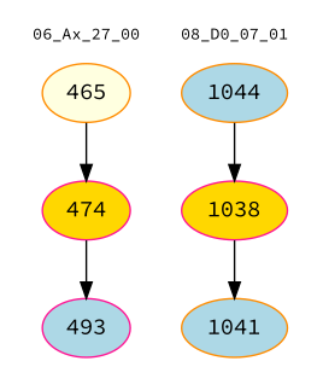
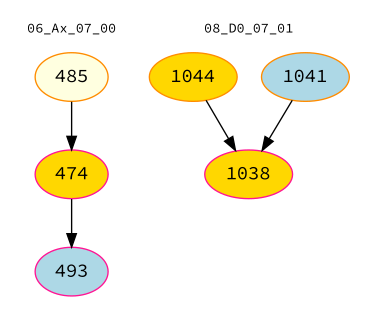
  digraph {
    fontname="Source Code Pro"
    node [color=darkorange fillcolor=gold fontname="Source Code Pro" style=filled]
    edge [color=black fontname="Source Code Pro"]
-   n1 [fillcolor=lightyellow label=465]
+   n1 [fillcolor=lightyellow label=485]
    n2 [color=deeppink label=474]
    n3 [color=deeppink fillcolor=lightblue label=493]
    n4 [fillcolor=lightblue label=1041]
    n5 [color=deeppink label=1038]
-   n6 [fillcolor=lightblue label=1044]
+   n6 [label=1044]
    subgraph cluster_1 {
      color=white
      fontsize=10
-     label="06_Ax_27_00"
+     label="06_Ax_07_00"
      n1
      n2
      n3
    }
    subgraph cluster_2 {
      color=white
      fontsize=10
      label="08_D0_07_01"
      n4
      n5
      n6
    }
    n1 -> n2
    n2 -> n3
-   n5 -> n4
+   n4 -> n5
    n6 -> n5
  }
